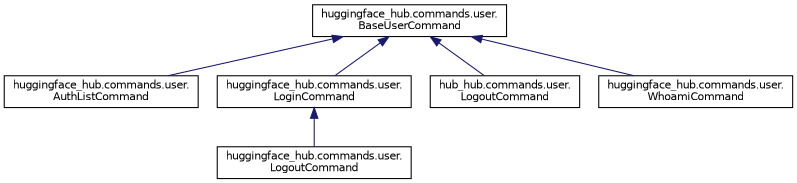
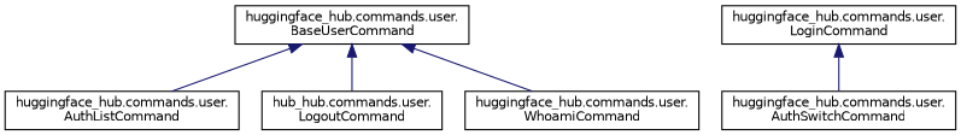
  digraph {
    rankdir=TB
    node [color=black fillcolor=white fontname=Helvetica fontsize=10 shape=record style=filled]
    edge [color=midnightblue dir=back fontname=Helvetica fontsize=10 labelfontname=Helvetica labelfontsize=10 style=solid]
    n1 [height=0.2 label="huggingface_hub.commands.user.\lBaseUserCommand" width=0.4]
    n2 [height=0.2 label="huggingface_hub.commands.user.\lAuthListCommand" width=0.4]
    n3 [height=0.2 label="huggingface_hub.commands.user.\lLoginCommand" width=0.4]
    n4 [height=0.2 label="hub_hub.commands.user.\lLogoutCommand" width=0.4]
    n5 [height=0.2 label="huggingface_hub.commands.user.\lWhoamiCommand" width=0.4]
-   n6 [height=0.2 label="huggingface_hub.commands.user.\lLogoutCommand" width=0.4]
+   n6 [height=0.2 label="huggingface_hub.commands.user.\lAuthSwitchCommand" width=0.4]
    n1 -> n2
-   n1 -> n3
    n1 -> n4
    n1 -> n5
    n3 -> n6
  }
